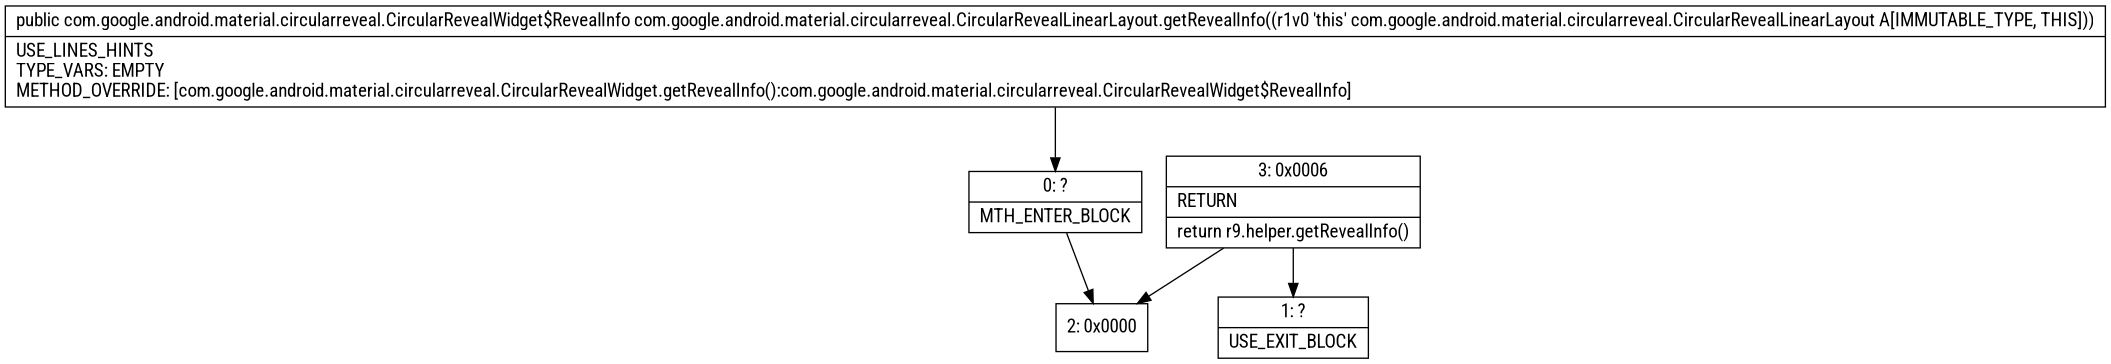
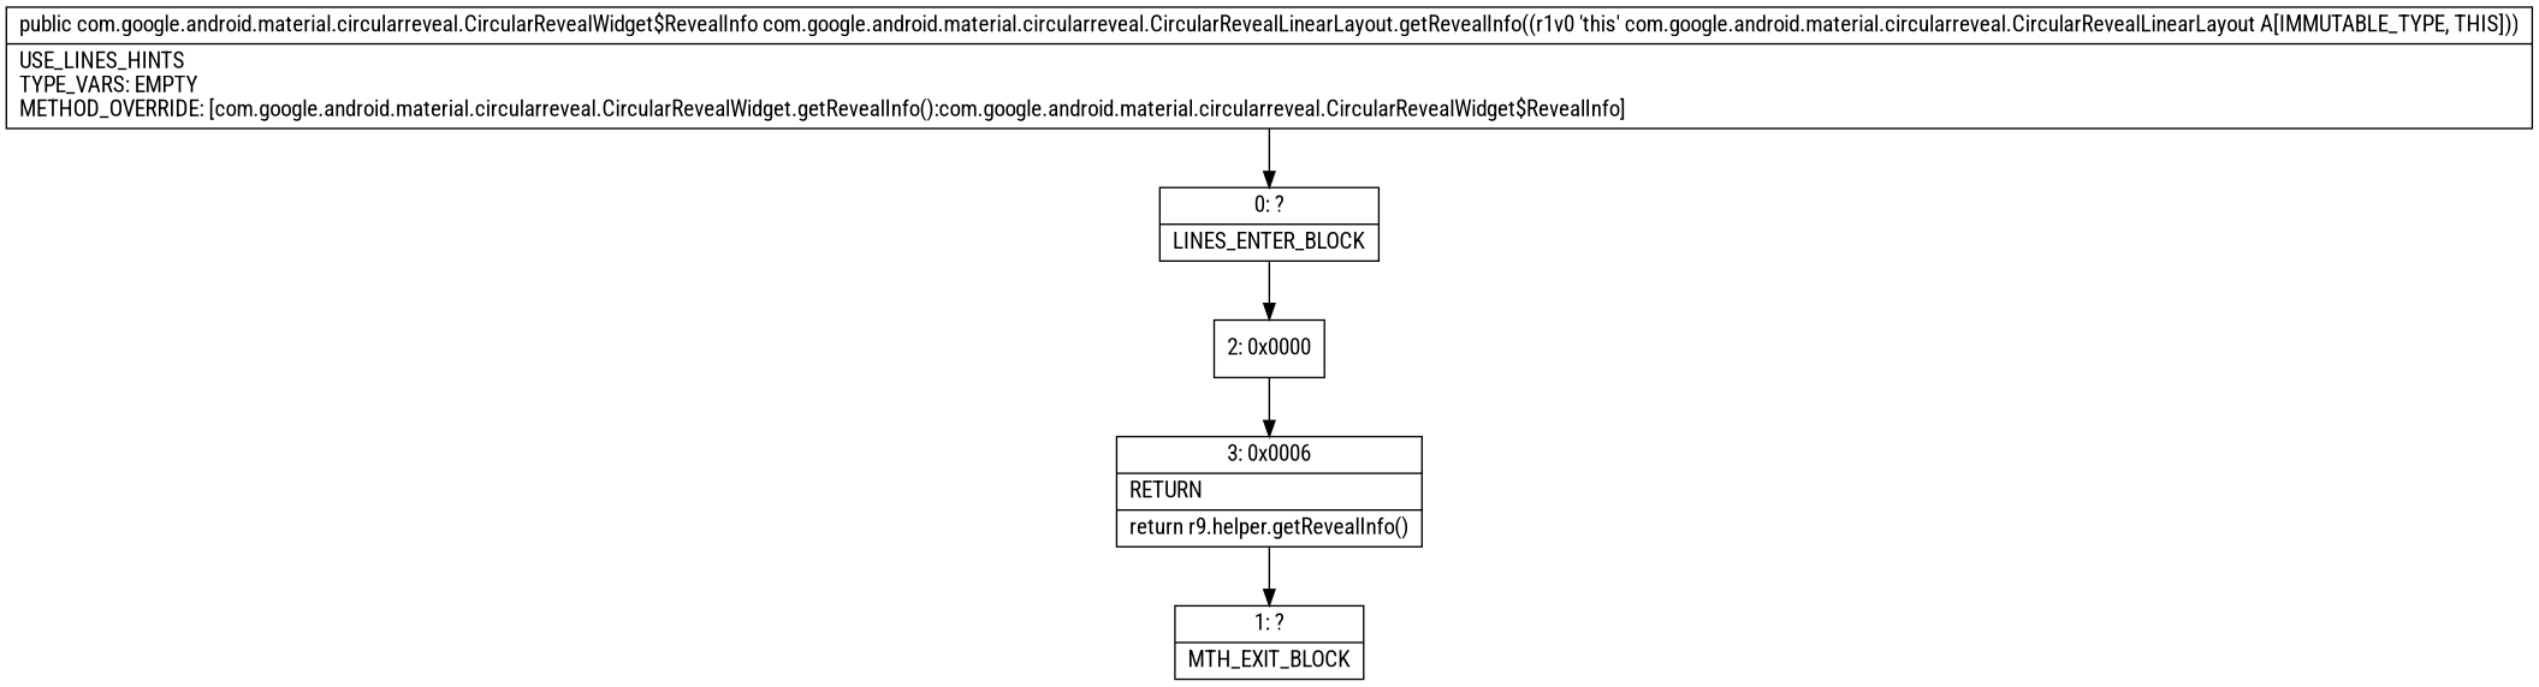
  digraph {
    fontname="Roboto Condensed"
    node [fontname="Roboto Condensed" shape=record]
    edge [fontname="Roboto Condensed"]
-   n1 [label="{0\:\ ?|MTH_ENTER_BLOCK\l}"]
+   n1 [label="{0\:\ ?|LINES_ENTER_BLOCK\l}"]
    n2 [label="{2\:\ 0x0000}"]
    n3 [label="{3\:\ 0x0006|RETURN\l|return r9.helper.getRevealInfo()\l}"]
-   n4 [label="{1\:\ ?|USE_EXIT_BLOCK\l}"]
+   n4 [label="{1\:\ ?|MTH_EXIT_BLOCK\l}"]
    n5 [label="{public com.google.android.material.circularreveal.CircularRevealWidget$RevealInfo com.google.android.material.circularreveal.CircularRevealLinearLayout.getRevealInfo((r1v0 'this' com.google.android.material.circularreveal.CircularRevealLinearLayout A[IMMUTABLE_TYPE, THIS]))  | USE_LINES_HINTS\lTYPE_VARS: EMPTY\lMETHOD_OVERRIDE: [com.google.android.material.circularreveal.CircularRevealWidget.getRevealInfo():com.google.android.material.circularreveal.CircularRevealWidget$RevealInfo]\l}"]
    n1 -> n2
-   n3 -> n2
+   n2 -> n3
    n3 -> n4
    n5 -> n1
  }
